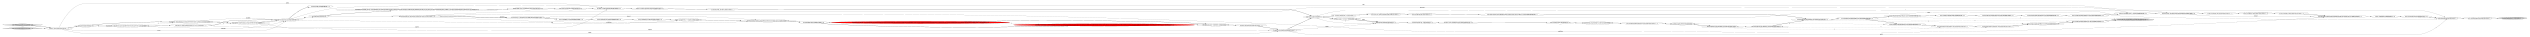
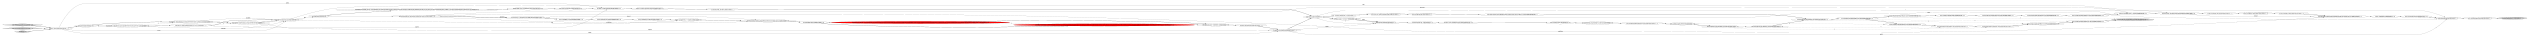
  digraph {
    fontname=Oswald
    rankdir=LR
    node [fillcolor=white fontname=Oswald shape=ellipse style=filled]
    edge [fontname=Oswald style=bold]
    n1 [fillcolor=lightgray label="basicTestWithRecompactionAndBasicSchemaEvolution['1', '0', '0']" shape=diamond]
    n2 [label="File basePath = Files.createTempDir()@@@3@@@['1', '1', '1']"]
    n3 [label="File jobDir = new File(basePath,minutelyPath)@@@7@@@['1', '1', '1']"]
    n4 [label="File outputDir = new File(basePath,hourlyPath)@@@21@@@['1', '1', '0']"]
    n5 [label="File outputDir = new File(basePath,hourlyPath)@@@13@@@['0', '0', '1']"]
    n6 [label="basePath.deleteOnExit()@@@4@@@['1', '1', '1']"]
    n7 [label="List<OrcStruct> result = readOrcFile(statuses.get(0).getPath())@@@26@@@['1', '1', '0']"]
    n8 [label="Assert.assertEquals(result.size(),4)@@@27@@@['1', '1', '0']"]
    n9 [label="Assert.assertEquals(result.get(0).getFieldValue(\"i\"),new IntWritable(1))@@@28@@@['1', '1', '0']"]
    n10 [label="String minutelyPath = \"Identity/MemberAccount/minutely/2017/04/03/10/20_30/run_2017-04-03-10-20\"@@@5@@@['1', '1', '0']"]
    n11 [label="String hourlyPath = \"Identity/MemberAccount/hourly/2017/04/03/10/\"@@@6@@@['1', '1', '0']"]
    n12 [label="String minutelyPath = \"Identity/MemberAccount_2/minutely/2017/04/03/10/20_30/run_2017-04-03-10-20\"@@@5@@@['0', '0', '1']"]
    n13 [label="String hourlyPath = \"Identity/MemberAccount_2/hourly/2017/04/03/10/\"@@@6@@@['0', '0', '1']"]
-   n14 [label="Assert.assertTrue(jobDir.mkdirs())@@@8@@@['1', '1', '1']"]
    n15 [label="createTestingData(jobDir)@@@9@@@['1', '1', '1']"]
    n16 [label="File file_2 = new File(jobDir,\"file_2.1.\" + extensionName)@@@15@@@['1', '1', '0']"]
    n17 [label="File file_late = new File(jobDir,\"file_late.1.\" + extensionName)@@@40@@@['1', '1', '0']"]
    n18 [label="Assert.assertTrue(execution.isSuccessful())@@@20@@@['1', '1', '0']"]
    n19 [label="reloadFolder(statuses,outputDir,fs)@@@48@@@['1', '1', '0']"]
    n20 [label="statuses.add(status)@@@22@@@['1', '1', '1']"]
    n21 [label="reloadFolder(statuses,outputDir,fs)@@@24@@@['1', '1', '0']"]
    n22 [label="Assert.assertNull(result.get(2).getFieldValue(\"k\"))@@@36@@@['1', '1', '0']"]
    n23 [label="Assert.assertEquals(result.get(3).getFieldValue(\"i\"),new IntWritable(5))@@@37@@@['1', '1', '0']"]
    n24 [label="Assert.assertEquals(result.get(3).getFieldValue(\"j\"),new IntWritable(6))@@@38@@@['1', '1', '0']"]
    n25 [label="FileSystem fs = FileSystem.getLocal(new Configuration())@@@14@@@['0', '0', '1']"]
    n26 [label="Assert.assertEquals(result.get(1).getFieldValue(\"j\"),new IntWritable(3))@@@32@@@['1', '1', '0']"]
    n27 [label="Assert.assertEquals(result.get(2).getFieldValue(\"i\"),new IntWritable(2))@@@37@@@['0', '0', '1']"]
    n28 [label="Assert.assertEquals(result.get(0).getFieldValue(\"i\"),new IntWritable(1))@@@33@@@['1', '1', '1']"]
    n29 [label="Assert.assertEquals(result.get(2).getFieldValue(\"j\"),new IntWritable(3))@@@38@@@['0', '0', '1']"]
    n30 [label="Assert.assertEquals(result.get(0).getFieldValue(\"j\"),new IntWritable(2))@@@34@@@['1', '1', '1']"]
    n31 [label="orcStruct_5.setFieldValue(\"j\",new IntWritable(11))@@@43@@@['1', '1', '0']"]
    n32 [label="orcStruct_5.setFieldValue(\"k\",new IntWritable(12))@@@44@@@['1', '1', '0']"]
    n33 [label="writeOrcRecordsInFile(new Path(file_late.getAbsolutePath()),evolvedSchema,ImmutableList.of(orcStruct_5))@@@45@@@['1', '1', '0']"]
    n34 [label="writeOrcRecordsInFile(new Path(file_2.getAbsolutePath()),evolvedSchema,ImmutableList.of(orcStruct_4))@@@16@@@['1', '1', '0']"]
    n35 [label="file_2.setLastModified(Long.MAX_VALUE)@@@17@@@['1', '1', '0']"]
    n36 [fillcolor=red label="EmbeddedGobblin embeddedGobblin = createEmbeddedGobblin(\"basic\",basePath.getAbsolutePath().toString()).setConfiguration(CompactionJobConfigurator.COMPACTION_JOB_CONFIGURATOR_FACTORY_CLASS_KEY,.getName()).setConfiguration(COMPACTION_OUTPUT_EXTENSION,extensionName).setConfiguration(COMPACTION_LATEDATA_THRESHOLD_FOR_RECOMPACT_PER_DATASET,\"Identity.*:0.1\")@@@18@@@['1', '0', '0']"]
    n37 [fillcolor=red label="EmbeddedGobblin embeddedGobblin = createEmbeddedGobblinCompactionJob(\"basic\",basePath.getAbsolutePath()).setConfiguration(CompactionJobConfigurator.COMPACTION_JOB_CONFIGURATOR_FACTORY_CLASS_KEY,.getName()).setConfiguration(COMPACTION_OUTPUT_EXTENSION,extensionName).setConfiguration(COMPACTION_LATEDATA_THRESHOLD_FOR_RECOMPACT_PER_DATASET,\"Identity.*:0.1\")@@@18@@@['0', '1', '0']"]
    n38 [label="result = readOrcFile(statuses.get(0).getPath())@@@49@@@['1', '1', '0']"]
    n39 [fillcolor=lightgray label="Assert.assertEquals(result.size(),4 + 1)@@@50@@@['1', '1', '0']"]
    n40 [label="OrcStruct orcStruct_5 = (OrcStruct)OrcStruct.createValue(evolvedSchema)@@@41@@@['1', '1', '0']"]
    n41 [label="orcStruct_5.setFieldValue(\"i\",new IntWritable(10))@@@42@@@['1', '1', '0']"]
    n42 [label="execution = embeddedGobblin.run()@@@46@@@['1', '1', '0']"]
    n43 [label="Assert.assertEquals(result.get(3).getFieldValue(\"i\"),new IntWritable(4))@@@39@@@['0', '0', '1']"]
    n44 [fillcolor=lightgray label="Assert.assertEquals(result.get(3).getFieldValue(\"j\"),new IntWritable(5))@@@40@@@['0', '0', '1']"]
    n45 [label="Assert.assertTrue(execution.isSuccessful())@@@12@@@['0', '0', '1']"]
    n46 [label="List<FileStatus> statuses = new ArrayList<>()@@@15@@@['0', '0', '1']"]
    n47 [label="orcStruct_4.setFieldValue(\"i\",new IntWritable(5))@@@12@@@['1', '1', '0']"]
    n48 [label="orcStruct_4.setFieldValue(\"j\",new IntWritable(6))@@@13@@@['1', '1', '0']"]
    n49 [label="orcStruct_4.setFieldValue(\"k\",new IntWritable(7))@@@14@@@['1', '1', '0']"]
    n50 [label="List<FileStatus> statuses = new ArrayList<>()@@@23@@@['1', '1', '0']"]
    n51 [label="Assert.assertTrue(statuses.size() == 1)@@@24@@@['0', '0', '1']"]
    n52 [label="Assert.assertTrue(statuses.size() == 1)@@@25@@@['1', '1', '0']"]
    n53 [label="Assert.assertNull(result.get(0).getFieldValue(\"k\"))@@@30@@@['1', '1', '0']"]
    n54 [label="Assert.assertEquals(result.get(1).getFieldValue(\"i\"),new IntWritable(1))@@@35@@@['0', '0', '1']"]
    n55 [label="Assert.assertEquals(result.get(1).getFieldValue(\"i\"),new IntWritable(2))@@@31@@@['1', '1', '0']"]
    n56 [label="Assert.assertEquals(result.get(1).getFieldValue(\"j\"),new IntWritable(2))@@@36@@@['0', '0', '1']"]
    n57 [label="Assert.assertEquals(result.size(),4)@@@26@@@['0', '0', '1']"]
    n58 [label="result.sort(new Comparator<OrcStruct>(){@Override public int compare(OrcStruct o1,OrcStruct o2){return o1.compareTo(o2)}})@@@27@@@['0', '0', '1']"]
    n59 [label="Assert.assertEquals(result.get(3).getFieldValue(\"k\"),new IntWritable(7))@@@39@@@['1', '1', '0']"]
    n60 [label="Assert.assertEquals(result.get(2).getFieldValue(\"j\"),new IntWritable(5))@@@35@@@['1', '1', '0']"]
    n61 [label="Assert.assertEquals(result.get(0).getFieldValue(\"j\"),new IntWritable(2))@@@29@@@['1', '1', '0']"]
    n62 [fillcolor=lightgray label="basicTestWithRecompactionAndBasicSchemaEvolution['0', '1', '0']" shape=diamond]
    n63 [label="EmbeddedGobblin embeddedGobblin_nondedup = createEmbeddedGobblin(\"basic\",basePath.getAbsolutePath().toString()).setConfiguration(CompactionJobConfigurator.COMPACTION_JOB_CONFIGURATOR_FACTORY_CLASS_KEY,.getName()).setConfiguration(COMPACTION_OUTPUT_EXTENSION,\"orc\").setConfiguration(COMPACTION_SHOULD_DEDUPLICATE,\"false\")@@@10@@@['0', '0', '1']"]
    n64 [label="TypeDescription evolvedSchema = TypeDescription.fromString(\"struct<i:int,j:int,k:int>\")@@@10@@@['1', '1', '0']"]
    n65 [label="JobExecutionResult execution = embeddedGobblin.run()@@@19@@@['1', '1', '0']"]
    n66 [label="List<OrcStruct> result = readOrcFile(statuses.get(0).getPath())@@@25@@@['0', '0', '1']"]
    n67 [label="Assert.assertTrue(execution.isSuccessful())@@@47@@@['1', '1', '0']"]
    n68 [label="JobExecutionResult execution = embeddedGobblin_nondedup.run()@@@11@@@['0', '0', '1']"]
    n69 [label="OrcStruct orcStruct_4 = (OrcStruct)OrcStruct.createValue(evolvedSchema)@@@11@@@['1', '1', '0']"]
+   n70 [fillcolor=lightgray label="testNonDedup['0', '0', '1']" shape=diamond]
    n1 -> n2
    n2 -> n3 [label=basePath style=solid]
    n2 -> n4 [label=basePath style=solid]
    n2 -> n5 [label=basePath style=solid]
    n2 -> n6
-   n3 -> n14
    n3 -> n15 [label=jobDir style=solid]
    n3 -> n16 [label=jobDir style=solid]
    n3 -> n17 [label=jobDir style=solid]
    n4 -> n19 [label=outputDir style=solid]
    n4 -> n20
    n4 -> n21 [label=outputDir style=solid]
    n5 -> n25
    n6 -> n10
    n6 -> n12
    n7 -> n8
    n8 -> n9
    n9 -> n61
    n10 -> n3 [label=minutelyPath style=solid]
    n10 -> n11
    n10 -> n12 [label=0 style=dashed]
    n11 -> n3
    n11 -> n4 [label=hourlyPath style=solid]
    n11 -> n13 [label=0 style=dashed]
    n12 -> n3 [label=minutelyPath style=solid]
    n12 -> n13
    n13 -> n3
    n13 -> n5 [label=hourlyPath style=solid]
    n15 -> n63
    n15 -> n64
    n16 -> n34
    n17 -> n40
    n18 -> n4
    n19 -> n38
    n20 -> n19 [label=fs style=solid]
    n20 -> n21 [label=fs style=solid]
    n20 -> n50
    n20 -> n51
    n21 -> n52
    n22 -> n23
    n23 -> n24
    n24 -> n59
    n25 -> n46
    n26 -> n27 [label=0 style=dashed]
    n26 -> n28
    n27 -> n29
    n28 -> n29 [label=0 style=dashed]
    n28 -> n30
    n29 -> n43
    n30 -> n43 [label=0 style=dashed]
    n30 -> n54
    n30 -> n60
    n31 -> n32
    n32 -> n33
    n33 -> n42
    n34 -> n35
    n35 -> n36
    n35 -> n37
    n36 -> n37 [label=0 style=dashed]
    n36 -> n65
    n37 -> n65
    n38 -> n39
    n40 -> n33 [label=orcStruct_5 style=solid]
    n40 -> n41
    n41 -> n31
    n42 -> n67
    n43 -> n44
    n45 -> n5
    n46 -> n20
    n47 -> n48
    n48 -> n49
    n49 -> n16
    n50 -> n19 [label=statuses style=solid]
    n50 -> n21
    n50 -> n21 [label=statuses style=solid]
    n51 -> n66
    n52 -> n7
    n53 -> n54 [label=0 style=dashed]
    n53 -> n55
    n54 -> n56
    n55 -> n26
    n55 -> n56 [label=0 style=dashed]
    n56 -> n27
    n57 -> n58
    n58 -> n28
    n59 -> n17
    n60 -> n22
    n60 -> n44 [label=0 style=dashed]
    n61 -> n53
    n62 -> n2
    n63 -> n68
    n64 -> n33 [label=evolvedSchema style=solid]
    n64 -> n34 [label=evolvedSchema style=solid]
    n64 -> n40 [label=evolvedSchema style=solid]
    n64 -> n69 [label=evolvedSchema style=solid]
    n64 -> n69
    n65 -> n18
    n66 -> n57
    n67 -> n19
    n68 -> n45
    n69 -> n34 [label=orcStruct_4 style=solid]
    n69 -> n47
+   n70 -> n2
  }
